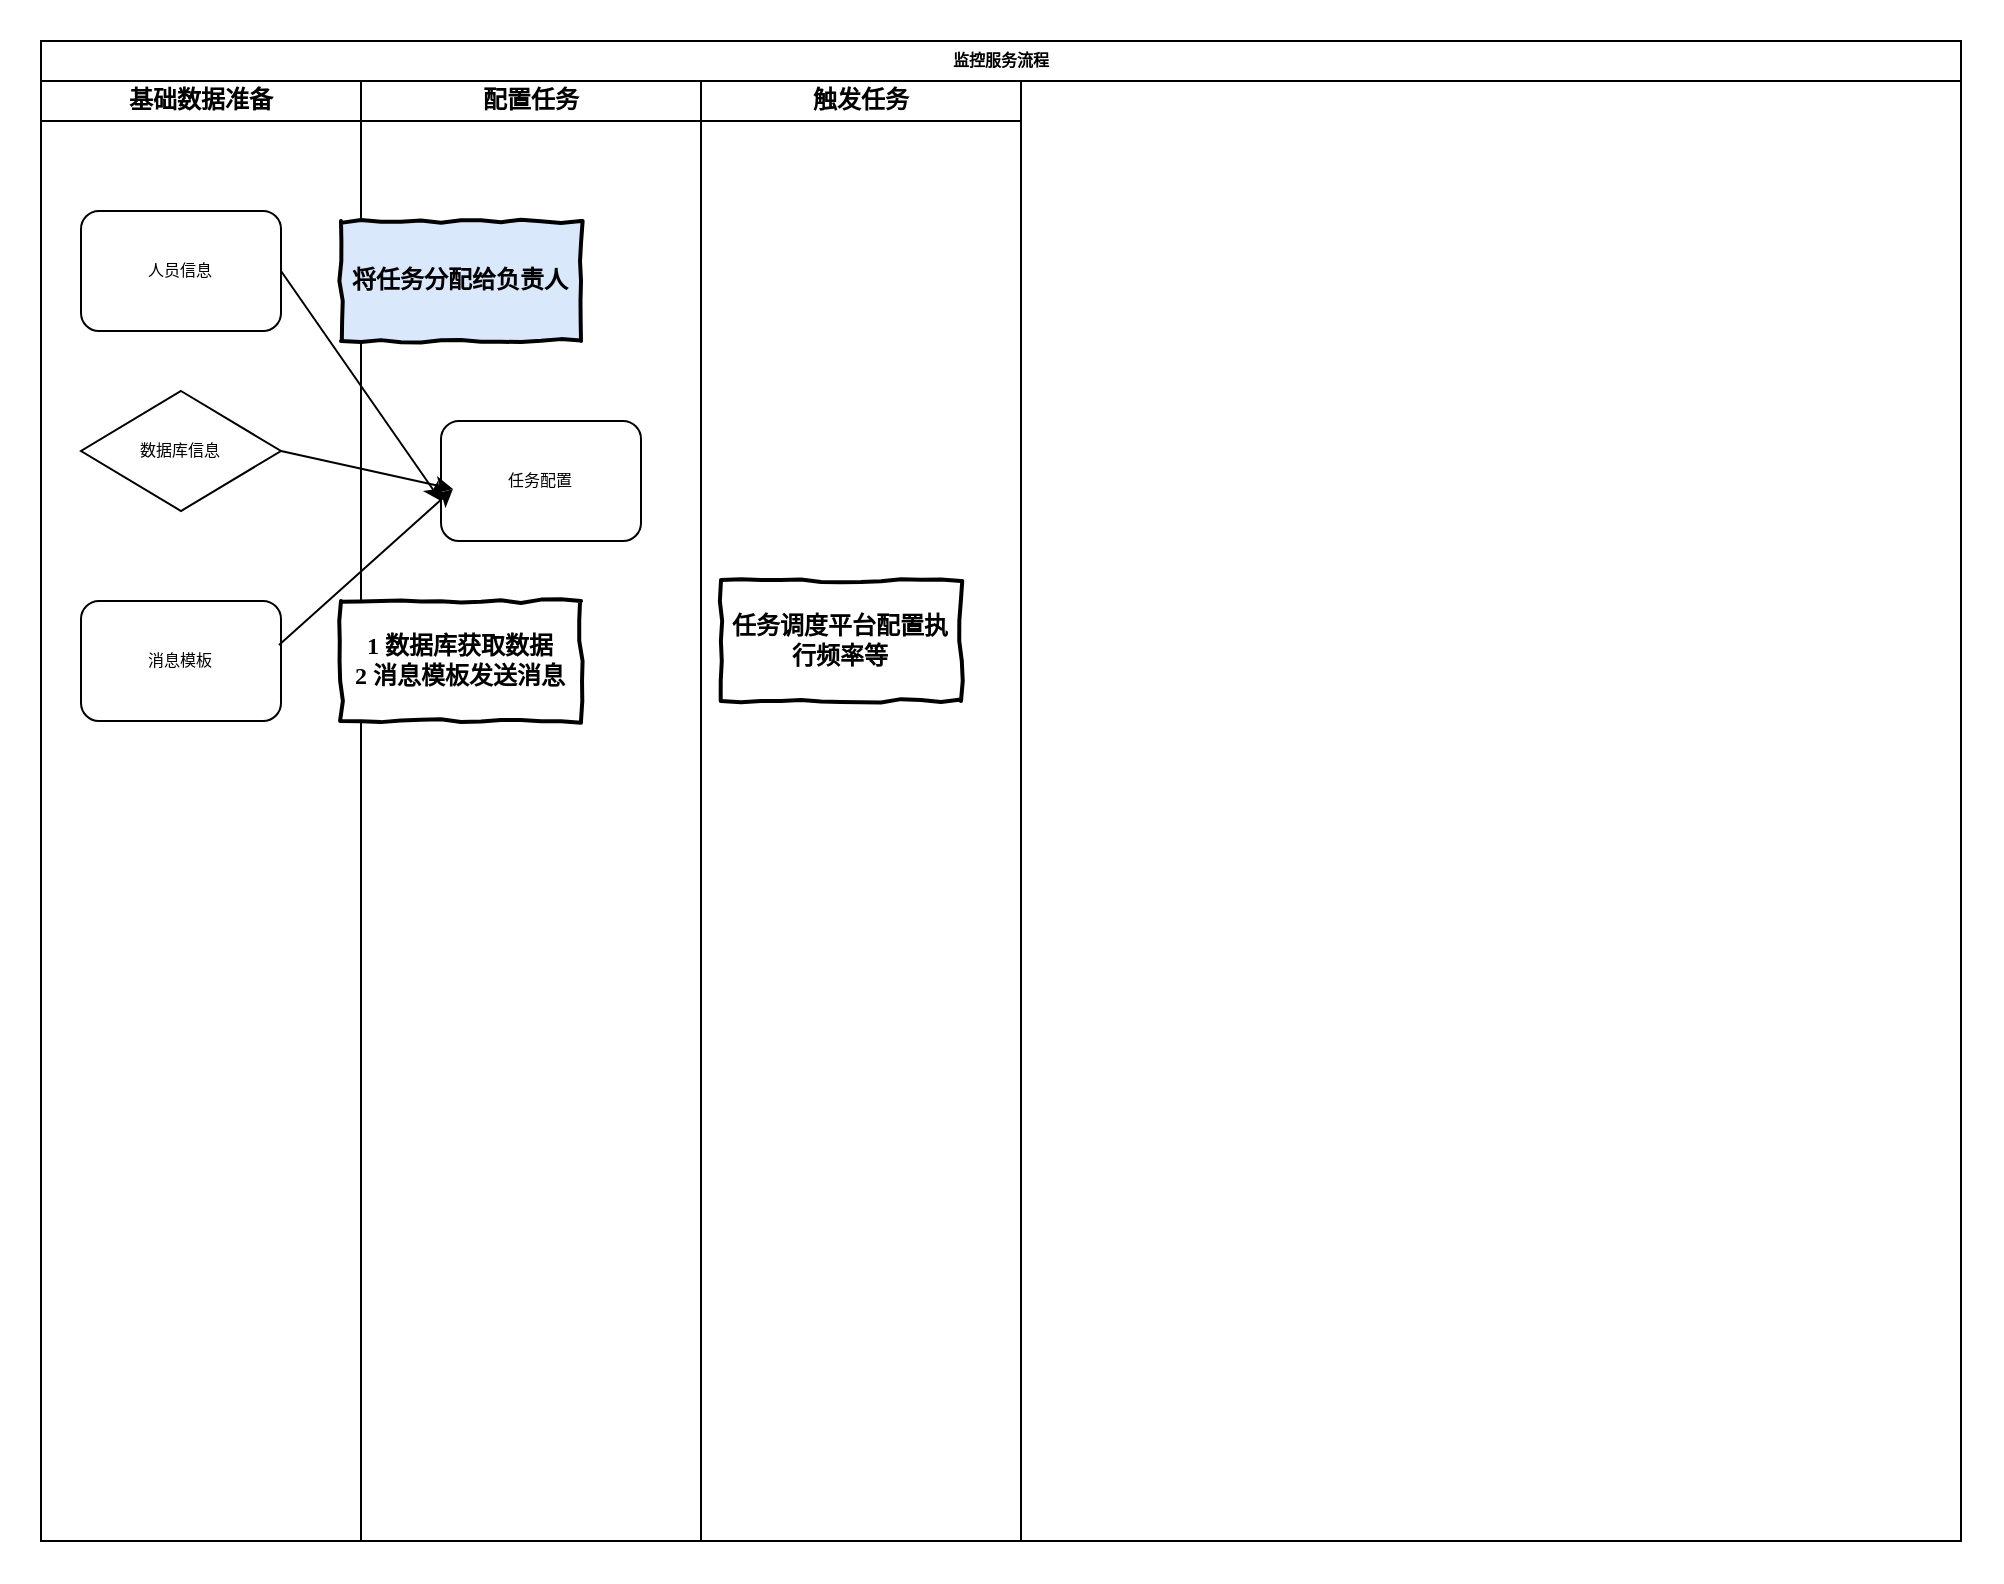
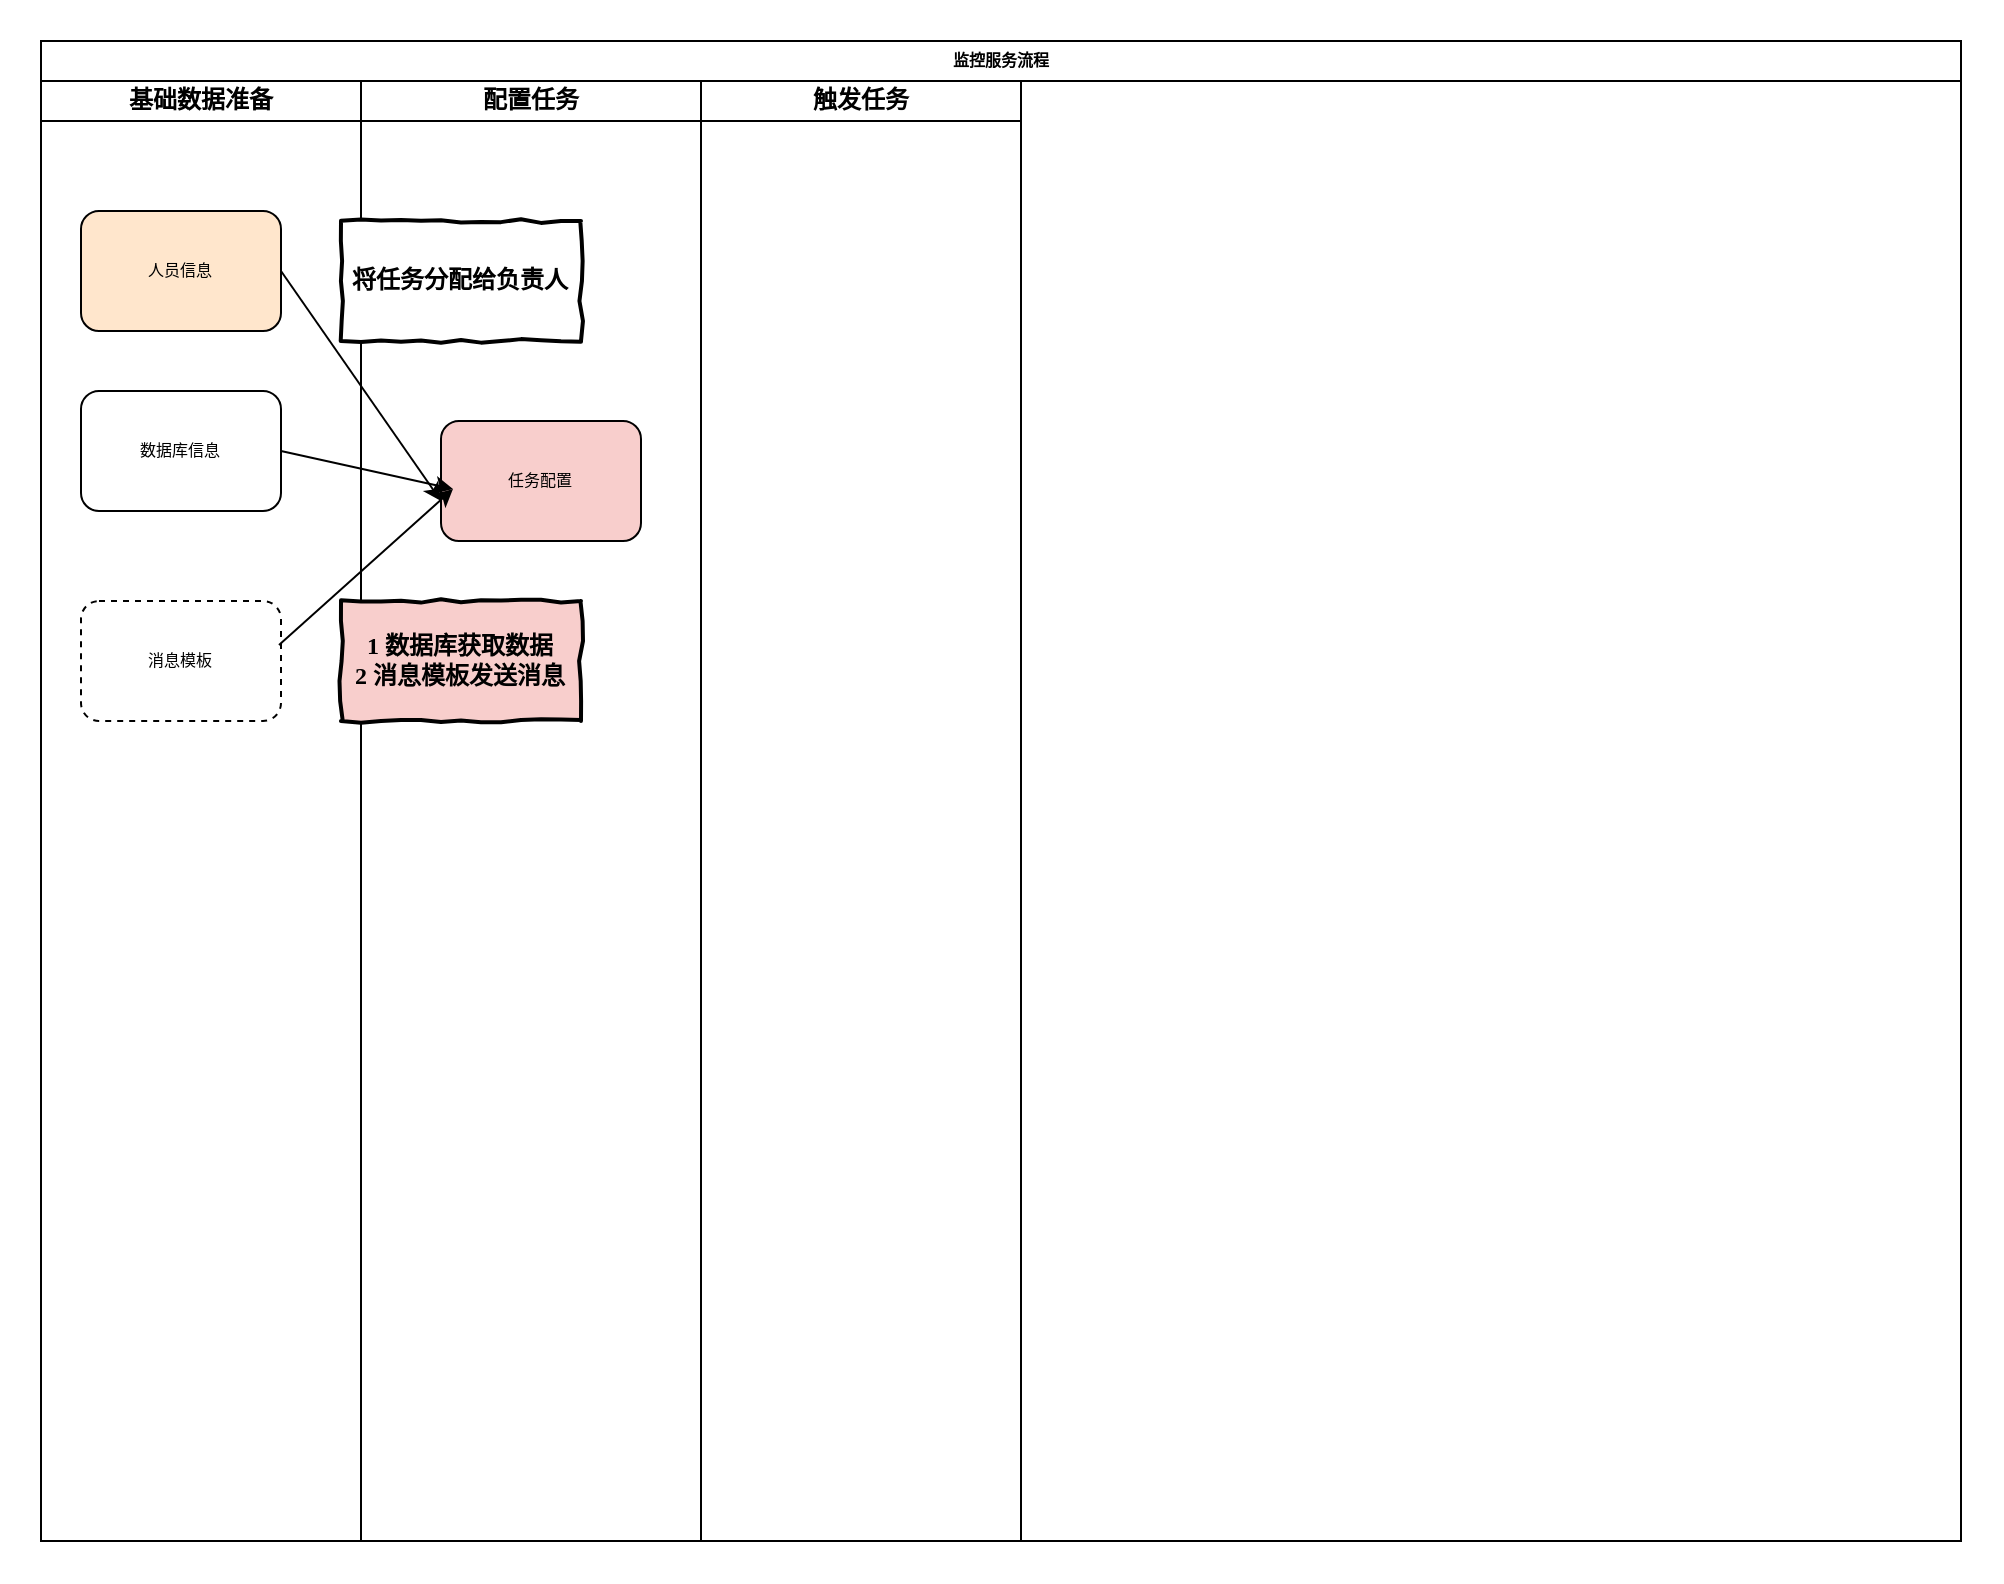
  <mxCell id="0" />
  <mxCell id="1" parent="0" />
  <mxCell id="2" value="监控服务流程" style="swimlane;html=1;childLayout=stackLayout;startSize=20;rounded=0;shadow=0;labelBackgroundColor=none;strokeColor=#000000;strokeWidth=1;fillColor=#ffffff;fontFamily=Verdana;fontSize=8;fontColor=#000000;align=center;" parent="1" vertex="1"><mxGeometry x="20" y="20" width="960" height="750" as="geometry" /></mxCell>
  <mxCell id="3" value="基础数据准备" style="swimlane;html=1;startSize=20;" parent="2" vertex="1"><mxGeometry y="20" width="160" height="730" as="geometry" /></mxCell>
- <mxCell id="4" value="人员信息" style="rounded=1;whiteSpace=wrap;html=1;shadow=0;labelBackgroundColor=none;strokeColor=#000000;strokeWidth=1;fillColor=#ffffff;fontFamily=Verdana;fontSize=8;fontColor=#000000;align=center;" parent="3" vertex="1"><mxGeometry x="20" y="65" width="100" height="60" as="geometry" /></mxCell>
- <mxCell id="5" value="数据库信息" style="rhombus;whiteSpace=wrap;html=1;shadow=0;labelBackgroundColor=none;strokeColor=#000000;strokeWidth=1;fillColor=#ffffff;fontFamily=Verdana;fontSize=8;fontColor=#000000;align=center;" parent="3" vertex="1"><mxGeometry x="20" y="155" width="100" height="60" as="geometry" /></mxCell>
- <mxCell id="6" value="消息模板" style="rounded=1;whiteSpace=wrap;html=1;shadow=0;labelBackgroundColor=none;strokeColor=#000000;strokeWidth=1;fillColor=#ffffff;fontFamily=Verdana;fontSize=8;fontColor=#000000;align=center;" parent="3" vertex="1"><mxGeometry x="20" y="260" width="100" height="60" as="geometry" /></mxCell>
+ <mxCell id="4" value="人员信息" style="rounded=1;whiteSpace=wrap;html=1;shadow=0;labelBackgroundColor=none;strokeColor=#000000;strokeWidth=1;fillColor=#ffe6cc;fontFamily=Verdana;fontSize=8;fontColor=#000000;align=center;" parent="3" vertex="1"><mxGeometry x="20" y="65" width="100" height="60" as="geometry" /></mxCell>
+ <mxCell id="5" value="数据库信息" style="rounded=1;whiteSpace=wrap;html=1;shadow=0;labelBackgroundColor=none;strokeColor=#000000;strokeWidth=1;fillColor=#ffffff;fontFamily=Verdana;fontSize=8;fontColor=#000000;align=center;" parent="3" vertex="1"><mxGeometry x="20" y="155" width="100" height="60" as="geometry" /></mxCell>
+ <mxCell id="6" value="消息模板" style="rounded=1;whiteSpace=wrap;html=1;shadow=0;labelBackgroundColor=none;strokeColor=#000000;strokeWidth=1;fillColor=#ffffff;fontFamily=Verdana;fontSize=8;fontColor=#000000;align=center;dashed=1;" parent="3" vertex="1"><mxGeometry x="20" y="260" width="100" height="60" as="geometry" /></mxCell>
  <mxCell id="7" value="配置任务" style="swimlane;html=1;startSize=20;" parent="2" vertex="1"><mxGeometry x="160" y="20" width="170" height="730" as="geometry" /></mxCell>
- <mxCell id="8" value="任务配置" style="rounded=1;whiteSpace=wrap;html=1;shadow=0;labelBackgroundColor=none;strokeColor=#000000;strokeWidth=1;fillColor=#ffffff;fontFamily=Verdana;fontSize=8;fontColor=#000000;align=center;" parent="7" vertex="1"><mxGeometry x="40" y="170" width="100" height="60" as="geometry" /></mxCell>
- <mxCell id="9" value="将任务分配给负责人" style="html=1;whiteSpace=wrap;comic=1;strokeWidth=2;fontFamily=Comic Sans MS;fontStyle=1;fillColor=#dae8fc;" vertex="1" parent="7"><mxGeometry x="-10" y="70" width="120" height="60" as="geometry" /></mxCell>
- <mxCell id="10" value="1 数据库获取数据&lt;br&gt;2&amp;nbsp;消息模板发送消息" style="html=1;whiteSpace=wrap;comic=1;strokeWidth=2;fontFamily=Comic Sans MS;fontStyle=1;" vertex="1" parent="7"><mxGeometry x="-10" y="260" width="120" height="60" as="geometry" /></mxCell>
+ <mxCell id="8" value="任务配置" style="rounded=1;whiteSpace=wrap;html=1;shadow=0;labelBackgroundColor=none;strokeColor=#000000;strokeWidth=1;fillColor=#f8cecc;fontFamily=Verdana;fontSize=8;fontColor=#000000;align=center;" parent="7" vertex="1"><mxGeometry x="40" y="170" width="100" height="60" as="geometry" /></mxCell>
+ <mxCell id="9" value="将任务分配给负责人" style="html=1;whiteSpace=wrap;comic=1;strokeWidth=2;fontFamily=Comic Sans MS;fontStyle=1;" vertex="1" parent="7"><mxGeometry x="-10" y="70" width="120" height="60" as="geometry" /></mxCell>
+ <mxCell id="10" value="1 数据库获取数据&lt;br&gt;2&amp;nbsp;消息模板发送消息" style="html=1;whiteSpace=wrap;comic=1;strokeWidth=2;fontFamily=Comic Sans MS;fontStyle=1;fillColor=#f8cecc;" vertex="1" parent="7"><mxGeometry x="-10" y="260" width="120" height="60" as="geometry" /></mxCell>
  <mxCell id="11" value="触发任务" style="swimlane;html=1;startSize=20;" parent="2" vertex="1"><mxGeometry x="330" y="20" width="160" height="730" as="geometry" /></mxCell>
- <mxCell id="12" value="任务调度平台配置执行频率等" style="html=1;whiteSpace=wrap;comic=1;strokeWidth=2;fontFamily=Comic Sans MS;fontStyle=1;" vertex="1" parent="11"><mxGeometry x="10" y="250" width="120" height="60" as="geometry" /></mxCell>
  <mxCell id="13" value="" style="endArrow=classic;html=1;exitX=1;exitY=0.5;exitDx=0;exitDy=0;" edge="1" parent="2" source="4"><mxGeometry width="50" height="50" relative="1" as="geometry"><mxPoint x="40" y="520" as="sourcePoint" /><mxPoint x="200" y="230" as="targetPoint" /><Array as="points" /></mxGeometry></mxCell>
  <mxCell id="14" value="" style="endArrow=classic;html=1;exitX=1;exitY=0.5;exitDx=0;exitDy=0;entryX=-0.04;entryY=0.4;entryDx=0;entryDy=0;entryPerimeter=0;" edge="1" parent="1" source="5"><mxGeometry width="50" height="50" relative="1" as="geometry"><mxPoint x="150" y="145" as="sourcePoint" /><mxPoint x="226" y="244" as="targetPoint" /><Array as="points" /></mxGeometry></mxCell>
  <mxCell id="15" value="" style="endArrow=classic;html=1;exitX=0.99;exitY=0.367;exitDx=0;exitDy=0;entryX=-0.04;entryY=0.4;entryDx=0;entryDy=0;entryPerimeter=0;exitPerimeter=0;" edge="1" parent="1" source="6"><mxGeometry width="50" height="50" relative="1" as="geometry"><mxPoint x="150" y="145" as="sourcePoint" /><mxPoint x="226" y="244" as="targetPoint" /><Array as="points" /></mxGeometry></mxCell>
